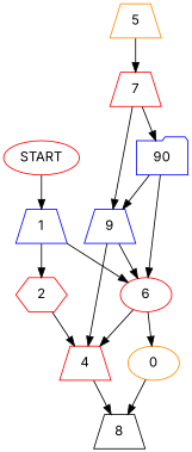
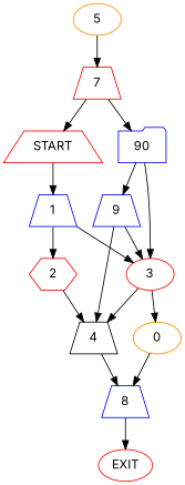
  digraph {
    fontname=Inter
    node [color=red fontname=Inter shape=ellipse]
    edge [fontname=Inter]
-   n1 [label=START]
+   n1 [label=START shape=trapezium]
    1 [color=blue shape=trapezium]
    2 [shape=hexagon]
-   3 [label=6]
-   4 [shape=trapezium]
+   3
+   n5 [label=EXIT]
+   4 [color=black shape=trapezium]
    n7 [color=darkorange label=0]
-   8 [color=black shape=trapezium]
-   5 [color=darkorange shape=trapezium]
+   8 [color=blue shape=trapezium]
+   5 [color=darkorange]
    7 [shape=trapezium]
    9 [color=blue shape=trapezium]
    n12 [color=blue label=90 shape=folder]
    n1 -> 1
    1 -> 2
    1 -> 3
    2 -> 4
    3 -> 4
    3 -> n7
    4 -> 8
    n7 -> 8
+   8 -> n5
    5 -> 7
-   7 -> 9
+   7 -> n1
    7 -> n12
    9 -> 3
    9 -> 4
    n12 -> 3
    n12 -> 9
  }
